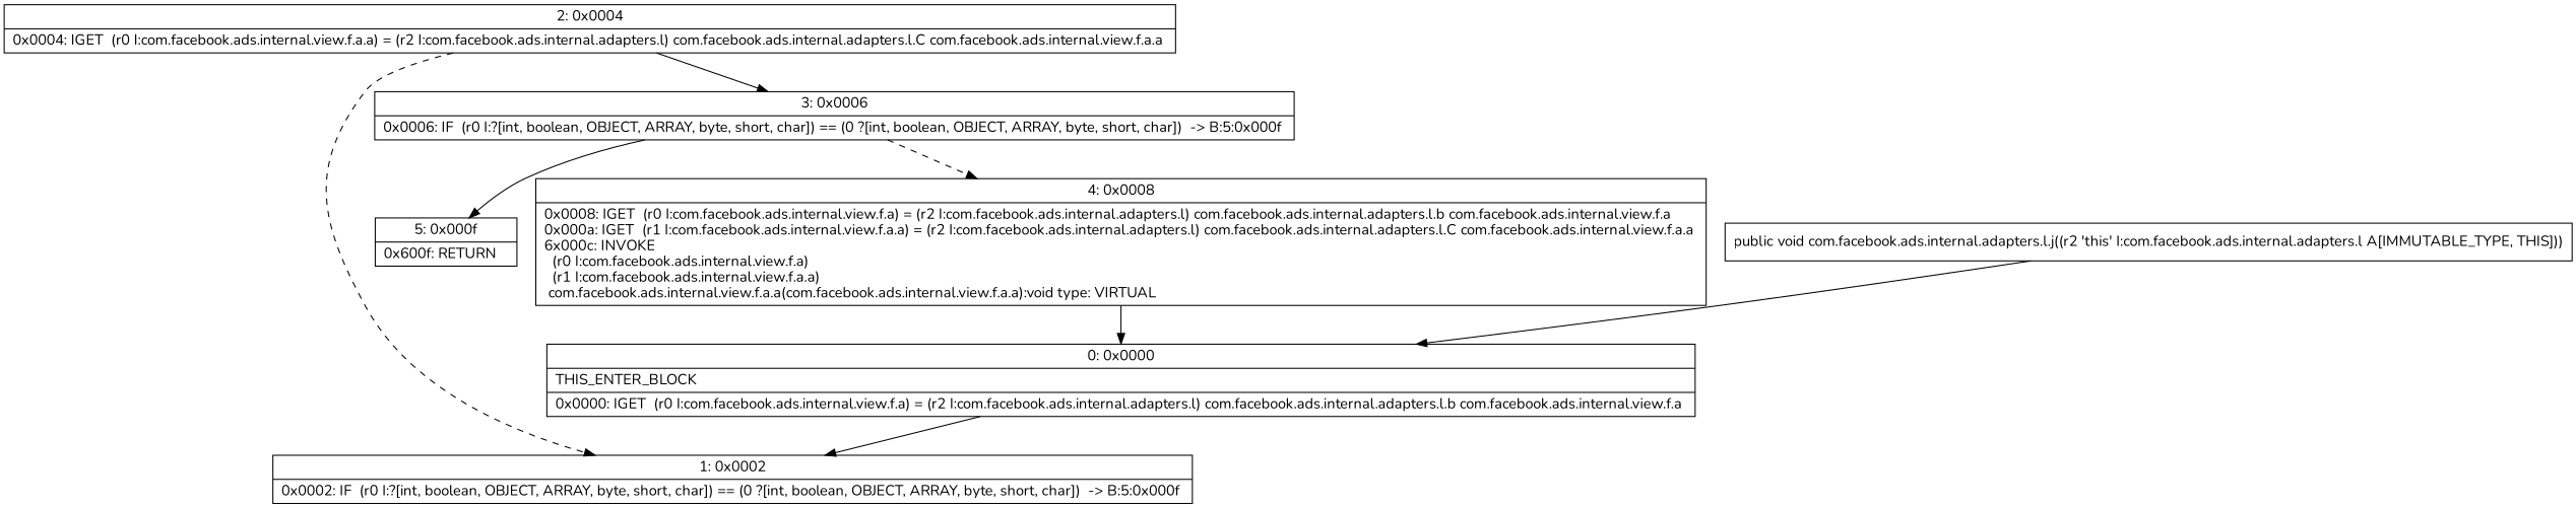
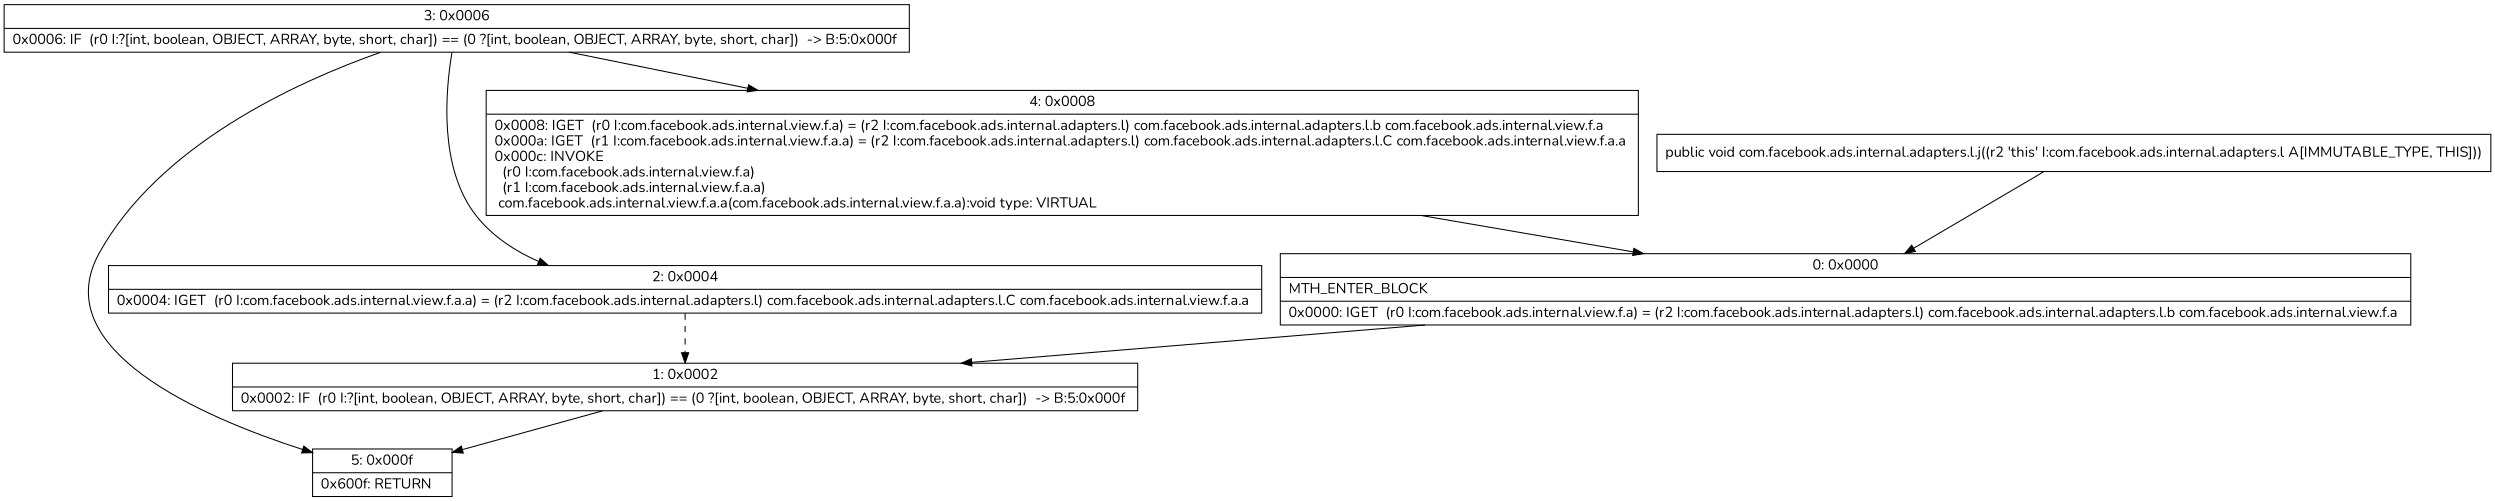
  digraph {
    fontname=Nunito
    node [fontname=Nunito shape=record]
    edge [fontname=Nunito]
-   n1 [label="{0\:\ 0x0000|THIS_ENTER_BLOCK\l|0x0000: IGET  (r0 I:com.facebook.ads.internal.view.f.a) = (r2 I:com.facebook.ads.internal.adapters.l) com.facebook.ads.internal.adapters.l.b com.facebook.ads.internal.view.f.a \l}"]
+   n1 [label="{0\:\ 0x0000|MTH_ENTER_BLOCK\l|0x0000: IGET  (r0 I:com.facebook.ads.internal.view.f.a) = (r2 I:com.facebook.ads.internal.adapters.l) com.facebook.ads.internal.adapters.l.b com.facebook.ads.internal.view.f.a \l}"]
    n2 [label="{1\:\ 0x0002|0x0002: IF  (r0 I:?[int, boolean, OBJECT, ARRAY, byte, short, char]) == (0 ?[int, boolean, OBJECT, ARRAY, byte, short, char])  \-\> B:5:0x000f \l}"]
    n3 [label="{5\:\ 0x000f|0x600f: RETURN   \l}"]
    n4 [label="{2\:\ 0x0004|0x0004: IGET  (r0 I:com.facebook.ads.internal.view.f.a.a) = (r2 I:com.facebook.ads.internal.adapters.l) com.facebook.ads.internal.adapters.l.C com.facebook.ads.internal.view.f.a.a \l}"]
    n5 [label="{3\:\ 0x0006|0x0006: IF  (r0 I:?[int, boolean, OBJECT, ARRAY, byte, short, char]) == (0 ?[int, boolean, OBJECT, ARRAY, byte, short, char])  \-\> B:5:0x000f \l}"]
-   n6 [label="{4\:\ 0x0008|0x0008: IGET  (r0 I:com.facebook.ads.internal.view.f.a) = (r2 I:com.facebook.ads.internal.adapters.l) com.facebook.ads.internal.adapters.l.b com.facebook.ads.internal.view.f.a \l0x000a: IGET  (r1 I:com.facebook.ads.internal.view.f.a.a) = (r2 I:com.facebook.ads.internal.adapters.l) com.facebook.ads.internal.adapters.l.C com.facebook.ads.internal.view.f.a.a \l6x000c: INVOKE  \l  (r0 I:com.facebook.ads.internal.view.f.a)\l  (r1 I:com.facebook.ads.internal.view.f.a.a)\l com.facebook.ads.internal.view.f.a.a(com.facebook.ads.internal.view.f.a.a):void type: VIRTUAL \l}"]
+   n6 [label="{4\:\ 0x0008|0x0008: IGET  (r0 I:com.facebook.ads.internal.view.f.a) = (r2 I:com.facebook.ads.internal.adapters.l) com.facebook.ads.internal.adapters.l.b com.facebook.ads.internal.view.f.a \l0x000a: IGET  (r1 I:com.facebook.ads.internal.view.f.a.a) = (r2 I:com.facebook.ads.internal.adapters.l) com.facebook.ads.internal.adapters.l.C com.facebook.ads.internal.view.f.a.a \l0x000c: INVOKE  \l  (r0 I:com.facebook.ads.internal.view.f.a)\l  (r1 I:com.facebook.ads.internal.view.f.a.a)\l com.facebook.ads.internal.view.f.a.a(com.facebook.ads.internal.view.f.a.a):void type: VIRTUAL \l}"]
    n7 [label="{public void com.facebook.ads.internal.adapters.l.j((r2 'this' I:com.facebook.ads.internal.adapters.l A[IMMUTABLE_TYPE, THIS])) }"]
    n1 -> n2
+   n2 -> n3
    n4 -> n2 [style=dashed]
-   n4 -> n5
+   n5 -> n4
    n5 -> n3
-   n5 -> n6 [style=dashed]
+   n5 -> n6 [style=solid]
    n6 -> n1
    n7 -> n1
  }
